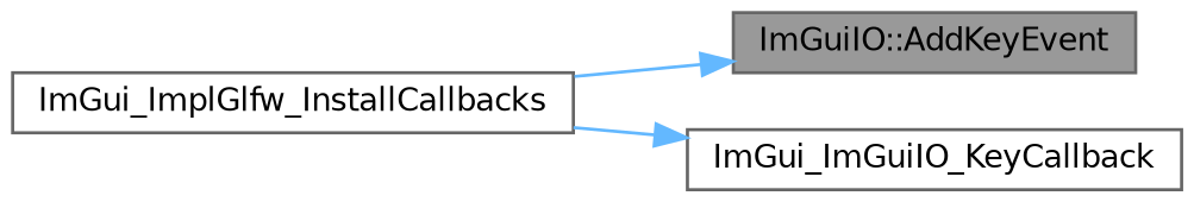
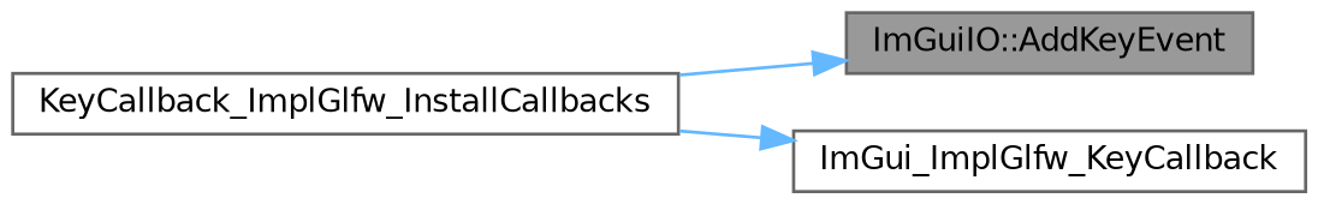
  digraph {
    rankdir=RL
    node [color=grey40 fillcolor=white fontname=Helvetica fontsize=10 shape=box style=filled]
    edge [color=steelblue1 dir=back fontname=Helvetica fontsize=10 labelfontname=Helvetica labelfontsize=10 style=solid]
    n1 [color=gray40 fillcolor=grey60 fontcolor=black height=0.2 label="ImGuiIO::AddKeyEvent" width=0.4]
-   n2 [height=0.2 label=ImGui_ImplGlfw_InstallCallbacks width=0.4]
-   n3 [height=0.2 label=ImGui_ImGuiIO_KeyCallback width=0.4]
+   n2 [height=0.2 label=KeyCallback_ImplGlfw_InstallCallbacks width=0.4]
+   n3 [height=0.2 label=ImGui_ImplGlfw_KeyCallback width=0.4]
    n1 -> n2
    n3 -> n2
  }
